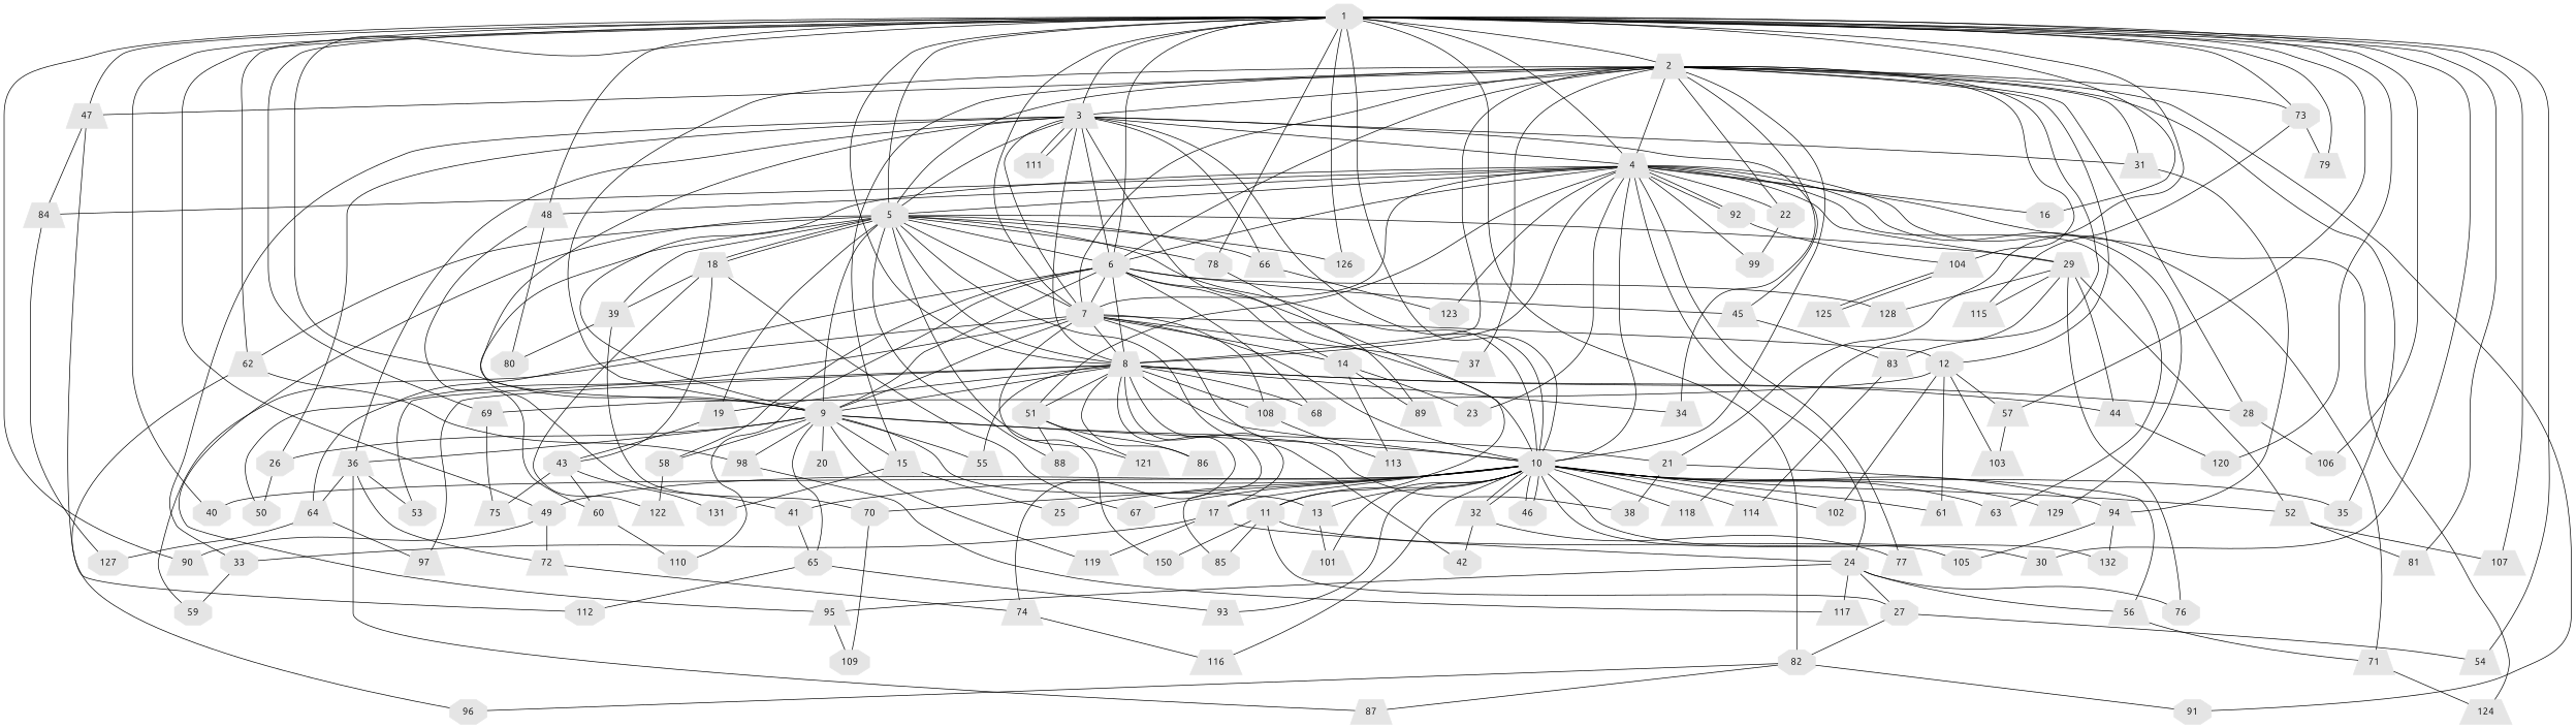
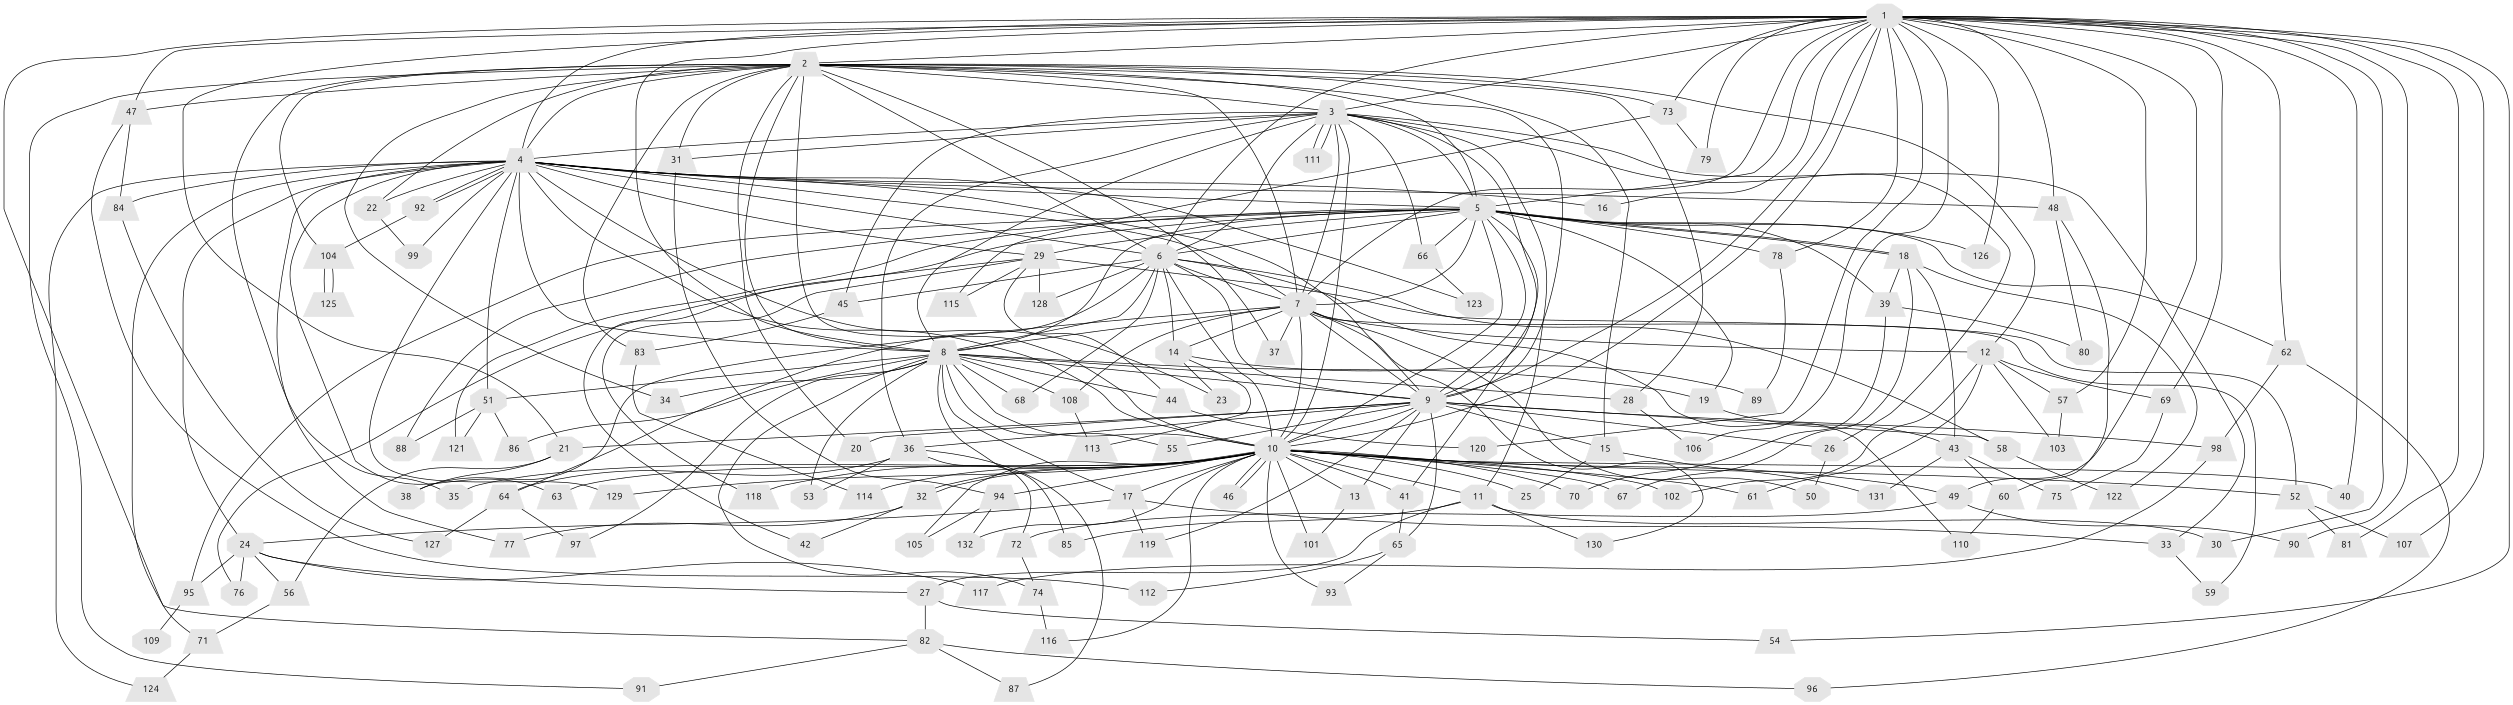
  graph {
    fontname=Ubuntu
    node [color=gray90 fontname=Ubuntu shape=trapezium style=filled]
    edge [fontname=Ubuntu]
    1 [shape=octagon]
    2
    3
    4
    5 [shape=octagon]
    6 [shape=octagon]
    7 [shape=octagon]
    8
    9 [shape=octagon]
    10 [shape=octagon]
    16 [shape=octagon]
    21 [shape=octagon]
    30
    40 [shape=octagon]
    47
    48
    49 [shape=octagon]
    54
    57
    62
    69
    73 [shape=octagon]
    78 [shape=octagon]
    79
    81
    82 [shape=octagon]
    90
    106 [shape=octagon]
    107
    120 [shape=octagon]
    126 [shape=octagon]
    12 [shape=octagon]
    15
    20
    22 [shape=octagon]
    28 [shape=octagon]
    31
    34
    35 [shape=octagon]
    37
    83
    91 [shape=octagon]
    104
    11 [shape=octagon]
    26 [shape=octagon]
    33 [shape=octagon]
    36
    45
    66
    111 [shape=octagon]
    23 [shape=octagon]
    24 [shape=octagon]
    29
    51 [shape=octagon]
    63
    71
    77
    84
    92 [shape=octagon]
    99 [shape=octagon]
    123 [shape=octagon]
    124
    129
    18
    19
    39
    41 [shape=octagon]
    42 [shape=octagon]
    88 [shape=octagon]
    95
    121
    14 [shape=octagon]
    58 [shape=octagon]
    64
    68 [shape=octagon]
    110 [shape=octagon]
    128
    38 [shape=octagon]
    50 [shape=octagon]
    59 [shape=octagon]
    108 [shape=octagon]
-   130 [shape=octagon label=150]
+   130 [shape=octagon]
    17
    44
    53 [shape=octagon]
    55
    74
    85 [shape=octagon]
    86
    97
    13
    65 [shape=octagon]
    98
    119
    25 [shape=octagon]
    32
    46 [shape=octagon]
    52
    61
    67 [shape=octagon]
    70 [shape=octagon]
    93
    94
    101
    102 [shape=octagon]
    105 [shape=octagon]
    114
    116
    118
    132 [shape=octagon]
    56
    112 [shape=octagon]
    80 [shape=octagon]
    60
    72
    103
    96 [shape=octagon]
    75
    115
    89
    87
    131 [shape=octagon]
    125
    27 [shape=octagon]
    76 [shape=octagon]
    117
    127 [shape=octagon]
    43 [shape=octagon]
    122
    109 [shape=octagon]
    113
    1 -- 2
    1 -- 3
    1 -- 4
    1 -- 5
    1 -- 6
    1 -- 7
    1 -- 8
    1 -- 9
    1 -- 10
    1 -- 16
    1 -- 21
    1 -- 30
    1 -- 40
    1 -- 47
    1 -- 48
    1 -- 49
    1 -- 54
    1 -- 57
    1 -- 62
    1 -- 69
    1 -- 73
    1 -- 78
    1 -- 79
    1 -- 81
    1 -- 82
    1 -- 90
    1 -- 106
    1 -- 107
    1 -- 120
    1 -- 126
    2 -- 3
    2 -- 4
    2 -- 5
    2 -- 6
    2 -- 7
    2 -- 8
    2 -- 9
    2 -- 10
    2 -- 47
    2 -- 73
    2 -- 12
    2 -- 15
+   2 -- 20
    2 -- 22
    2 -- 28
    2 -- 31
    2 -- 34
    2 -- 35
    2 -- 37
    2 -- 83
    2 -- 91
    2 -- 104
    3 -- 4
    3 -- 5
    3 -- 6
    3 -- 7
    3 -- 8
    3 -- 9
    3 -- 10
    3 -- 31
    3 -- 11
    3 -- 26
    3 -- 33
    3 -- 36
    3 -- 45
    3 -- 66
    3 -- 111
    3 -- 111
    4 -- 5
    4 -- 6
    4 -- 7
    4 -- 8
    4 -- 9
    4 -- 10
    4 -- 16
    4 -- 48
    4 -- 22
    4 -- 23
    4 -- 24
    4 -- 29
    4 -- 51
    4 -- 63
    4 -- 71
    4 -- 77
    4 -- 84
    4 -- 92
    4 -- 92
    4 -- 99
    4 -- 123
    4 -- 124
    4 -- 129
    5 -- 6
    5 -- 7
    5 -- 8
    5 -- 9
    5 -- 10
    5 -- 62
    5 -- 78
    5 -- 126
    5 -- 66
    5 -- 29
    5 -- 18
    5 -- 18
    5 -- 19
    5 -- 39
    5 -- 41
    5 -- 42
    5 -- 88
    5 -- 95
    5 -- 121
    6 -- 7
    6 -- 8
    6 -- 9
    6 -- 10
    6 -- 45
    6 -- 14
    6 -- 58
    6 -- 64
    6 -- 68
    6 -- 110
    6 -- 128
    7 -- 8
    7 -- 9
    7 -- 10
    7 -- 12
    7 -- 37
    7 -- 14
    7 -- 38
    7 -- 50
    7 -- 59
    7 -- 108
    7 -- 130
    8 -- 9
    8 -- 10
    8 -- 28
    8 -- 34
    8 -- 51
    8 -- 19
    8 -- 68
    8 -- 108
    8 -- 17
    8 -- 44
    8 -- 53
    8 -- 55
    8 -- 74
    8 -- 85
    8 -- 86
    8 -- 97
    9 -- 10
    9 -- 21
    9 -- 15
    9 -- 20
    9 -- 26
    9 -- 36
    9 -- 58
    9 -- 55
    9 -- 13
    9 -- 65
    9 -- 98
    9 -- 119
    10 -- 40
    10 -- 49
    10 -- 35
    10 -- 11
    10 -- 63
    10 -- 129
    10 -- 41
    10 -- 17
    10 -- 13
    10 -- 25
    10 -- 32
    10 -- 32
    10 -- 46
    10 -- 46
    10 -- 52
    10 -- 61
    10 -- 67
    10 -- 70
    10 -- 93
    10 -- 94
    10 -- 101
    10 -- 102
    10 -- 105
    10 -- 114
    10 -- 116
    10 -- 118
    10 -- 132
    21 -- 38
    21 -- 56
    47 -- 84
    47 -- 112
    48 -- 80
    48 -- 60
    49 -- 90
    49 -- 72
    57 -- 103
    62 -- 98
    62 -- 96
    69 -- 75
    73 -- 79
    73 -- 115
    78 -- 89
    82 -- 91
    82 -- 96
    82 -- 87
    12 -- 57
    12 -- 69
    12 -- 61
    12 -- 102
    12 -- 103
    15 -- 25
    15 -- 131
    22 -- 99
    28 -- 106
    31 -- 94
    83 -- 114
    104 -- 125
    104 -- 125
    11 -- 30
    11 -- 130
    11 -- 85
    11 -- 27
    26 -- 50
    33 -- 59
    36 -- 64
    36 -- 53
    36 -- 72
    36 -- 87
    45 -- 83
    66 -- 123
    24 -- 95
    24 -- 56
    24 -- 27
    24 -- 76
    24 -- 117
    29 -- 128
    29 -- 44
    29 -- 52
    29 -- 118
    29 -- 115
    29 -- 76
    51 -- 88
    51 -- 121
    51 -- 86
    71 -- 124
    84 -- 127
    92 -- 104
    18 -- 39
    18 -- 67
    18 -- 43
    18 -- 122
    19 -- 43
    39 -- 70
    39 -- 80
    41 -- 65
    95 -- 109
    14 -- 23
    14 -- 89
    14 -- 113
    58 -- 122
    64 -- 97
    64 -- 127
    108 -- 113
    17 -- 33
    17 -- 24
    17 -- 119
    44 -- 120
    74 -- 116
    13 -- 101
    65 -- 93
    65 -- 112
    98 -- 117
    32 -- 77
    32 -- 42
    52 -- 81
    52 -- 107
-   70 -- 109
    94 -- 105
    94 -- 132
    56 -- 71
    60 -- 110
    72 -- 74
    27 -- 54
    27 -- 82
    43 -- 60
    43 -- 75
    43 -- 131
  }
